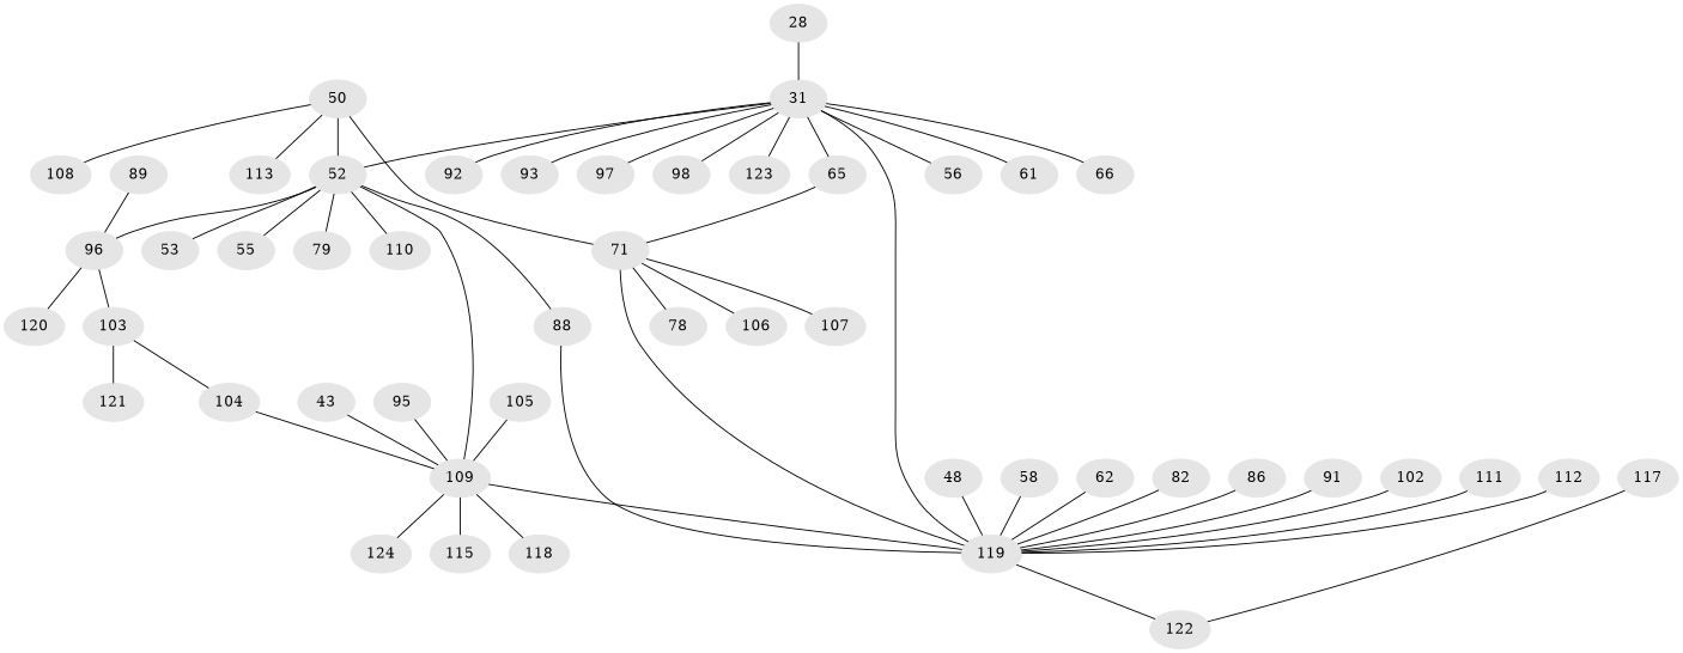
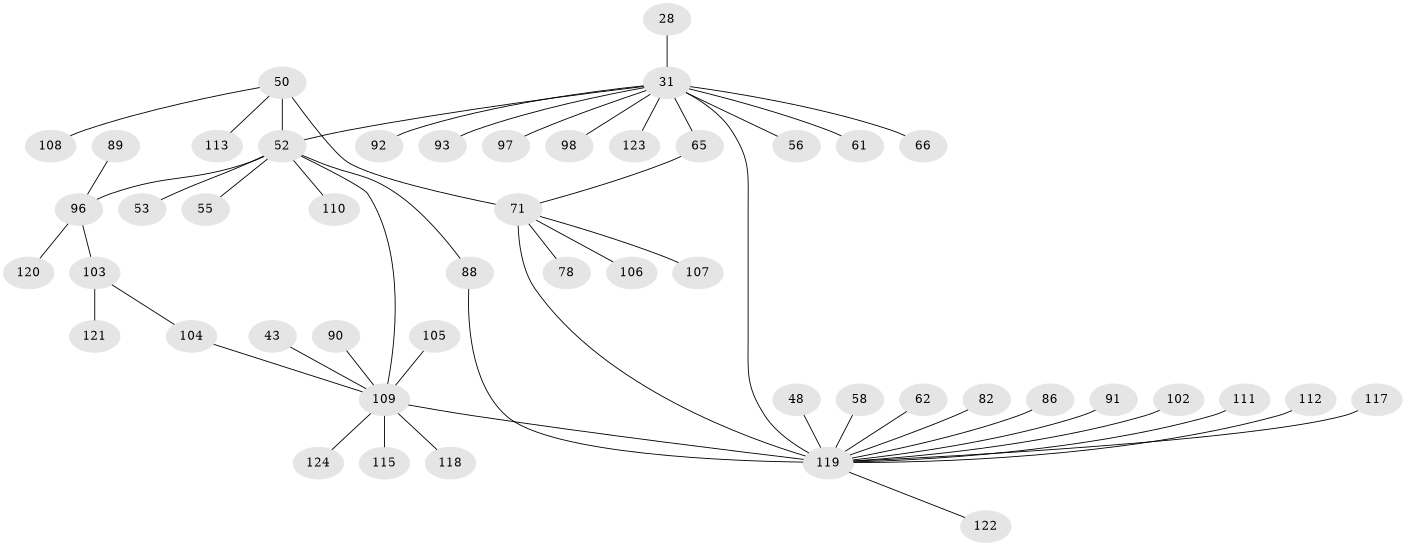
  graph {
    node [color=gray90 style=filled]
    31 [super="+11+17+3+24+21"]
    52 [super="+20+10+45+47"]
    56 [super="+54"]
    61
    65
    66
    92
    93 [super="+63"]
    97 [super="+49"]
    n10 [label=98]
    119 [super="+74+116+100+101"]
    123 [super="+68"]
    28
    109 [super="+87+94+76"]
    53
    55
-   79
    88 [super="+83+85"]
    96 [super="+59"]
    110
    71 [super="+13+51"]
    122
    43 [super="+40"]
    115
    118 [super="+114"]
    124
    48
    50 [super="+42"]
    108
    113
    78
    106
    107 [super="+73"]
    103 [super="+35"]
    120
    58
    62
    82
    86
    89
    91
-   95
+   95 [label=90]
    104 [super="+80+98"]
    121
    102
    105
    111
    112
    117
    31 -- 52 [weight=2]
    31 -- 56
    31 -- 61
    31 -- 65
    31 -- 66
    31 -- 92
    31 -- 93
    31 -- 97
    31 -- n10
    31 -- 119 [weight=3]
    31 -- 123
    52 -- 109 [weight=2]
    52 -- 53
    52 -- 55
-   52 -- 79
    52 -- 88
    52 -- 96
    52 -- 110
    65 -- 71
    119 -- 122
    28 -- 31
    109 -- 119 [weight=3]
    109 -- 115
    109 -- 118
    109 -- 124
    88 -- 119
    96 -- 103 [weight=2]
    96 -- 120
    71 -- 119 [weight=3]
    71 -- 78
    71 -- 106
    71 -- 107
    43 -- 109
    48 -- 119
    50 -- 52
    50 -- 71 [weight=2]
    50 -- 108
    50 -- 113
    103 -- 104
    103 -- 121
    58 -- 119
    62 -- 119
    82 -- 119
    86 -- 119
    89 -- 96
    91 -- 119
    95 -- 109
    104 -- 109
    102 -- 119
    105 -- 109
    111 -- 119
    112 -- 119 [weight=2]
-   117 -- 122
+   117 -- 119
  }
